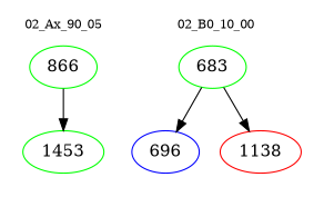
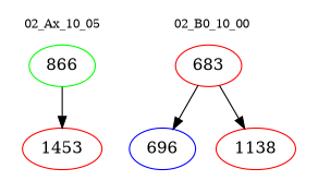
  digraph {
    node [color=green]
    edge [color=black]
    n1 [label=866]
-   n2 [label=1453]
-   n3 [label=683]
+   n2 [color=red label=1453]
+   n3 [color=red label=683]
    n4 [color=blue label=696]
    n5 [color=red label=1138]
    subgraph cluster_1 {
      color=white
      fontsize=10
-     label="02_Ax_90_05"
+     label="02_Ax_10_05"
      n1
      n2
    }
    subgraph cluster_2 {
      color=white
      fontsize=10
      label="02_B0_10_00"
      n3
      n4
      n5
    }
    n1 -> n2
    n3 -> n4
    n3 -> n5
  }
